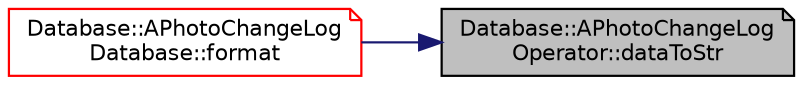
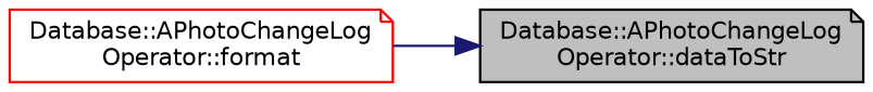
  digraph {
    rankdir=RL
    node [fontname=Helvetica fontsize=10 shape=note style=filled]
    n1 [color=black fillcolor=grey75 fontcolor=black height=0.2 label="Database::APhotoChangeLog\lOperator::dataToStr" width=0.4]
-   n2 [color=red fillcolor=white height=0.2 label="Database::APhotoChangeLog\lDatabase::format" width=0.4]
+   n2 [color=red fillcolor=white height=0.2 label="Database::APhotoChangeLog\lOperator::format" width=0.4]
    n1 -> n2 [color=midnightblue dir=back fontname=Helvetica fontsize=10 labelfontname=Helvetica labelfontsize=10 style=solid]
  }
